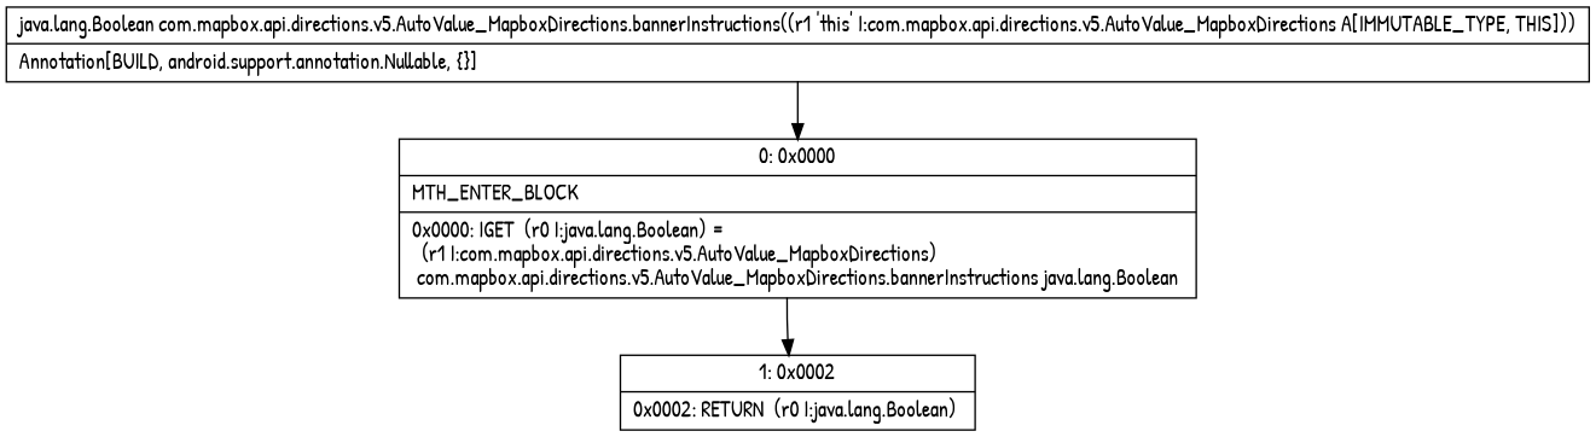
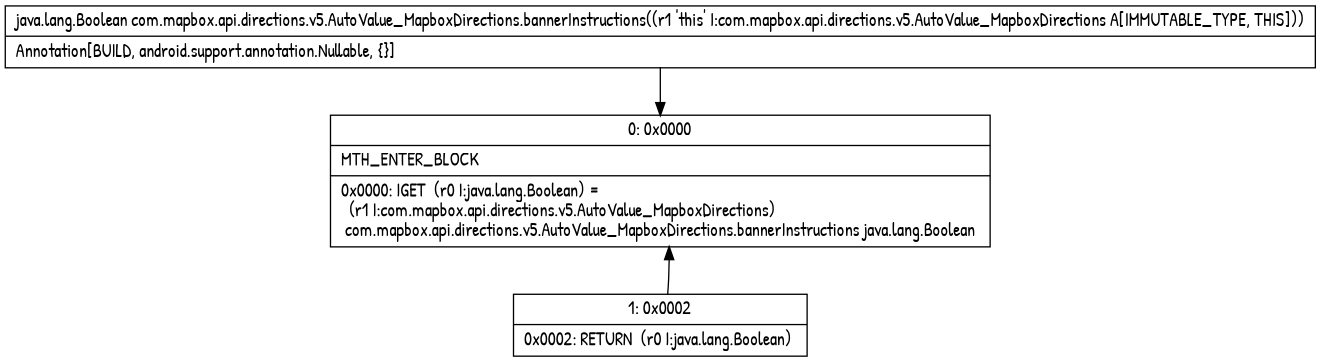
  digraph {
    fontname="Patrick Hand"
    node [shape=record fontname="Patrick Hand"]
    edge [fontname="Patrick Hand"]
    n1 [label="{0\:\ 0x0000|MTH_ENTER_BLOCK\l|0x0000: IGET  (r0 I:java.lang.Boolean) = \l  (r1 I:com.mapbox.api.directions.v5.AutoValue_MapboxDirections)\l com.mapbox.api.directions.v5.AutoValue_MapboxDirections.bannerInstructions java.lang.Boolean \l}"]
    n2 [label="{1\:\ 0x0002|0x0002: RETURN  (r0 I:java.lang.Boolean) \l}"]
    n3 [label="{java.lang.Boolean com.mapbox.api.directions.v5.AutoValue_MapboxDirections.bannerInstructions((r1 'this' I:com.mapbox.api.directions.v5.AutoValue_MapboxDirections A[IMMUTABLE_TYPE, THIS]))  | Annotation[BUILD, android.support.annotation.Nullable, \{\}]\l}"]
-   n1 -> n2
+   n2 -> n1
    n3 -> n1
  }
